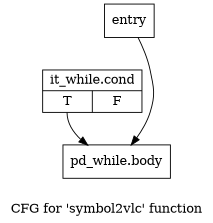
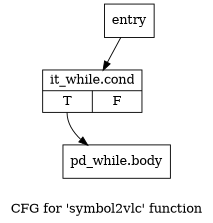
  digraph {
    label="CFG for 'symbol2vlc' function"
    node [shape=record]
    n1 [label="{entry}"]
    n2 [label="{it_while.cond|{<s0>T|<s1>F}}"]
    n3 [label="{pd_while.body}"]
-   n1 -> n3
+   n1 -> n2
    n2 -> n3 [tailport=s0]
  }
